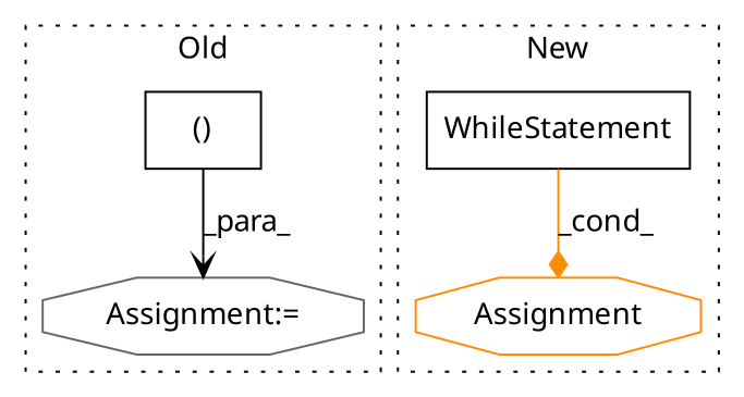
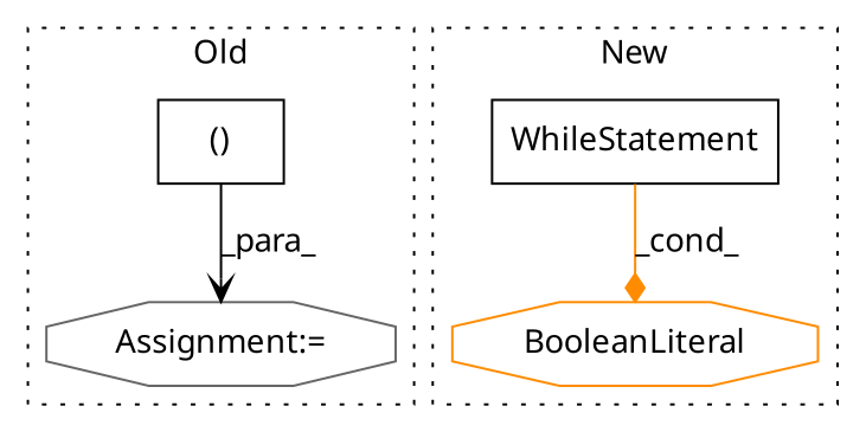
  digraph {
    fontname="Noto Sans"
    node [color=black fontname="Noto Sans" shape=box]
    edge [fontname="Noto Sans"]
    n1 [a=106 l=21 label="()" s=568]
    n2 [a=7 color=gray40 l=7 label="Assignment:=" s=561 shape=octagon]
    n3 [a=61 l="7,2" label=WhileStatement s="1755,1766"]
-   n4 [a=9 color=darkorange l=4 label=Assignment s=1762 shape=octagon]
+   n4 [a=9 color=darkorange l=4 label=BooleanLiteral s=1762 shape=octagon]
    subgraph cluster_1 {
      label=Old
      style=dotted
      n1
      n2
    }
    subgraph cluster_2 {
      label=New
      style=dotted
      n3
      n4
    }
    n1 -> n2 [arrowhead=vee color=black label=_para_]
    n3 -> n4 [arrowhead=diamond color=darkorange label=_cond_]
  }
